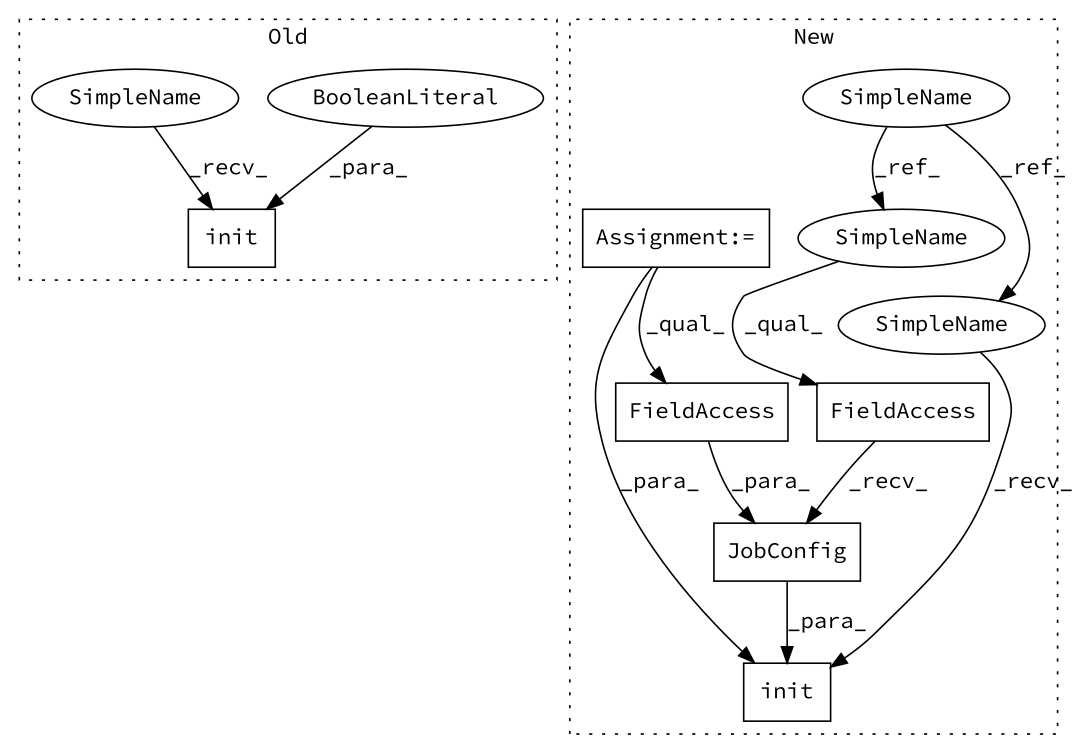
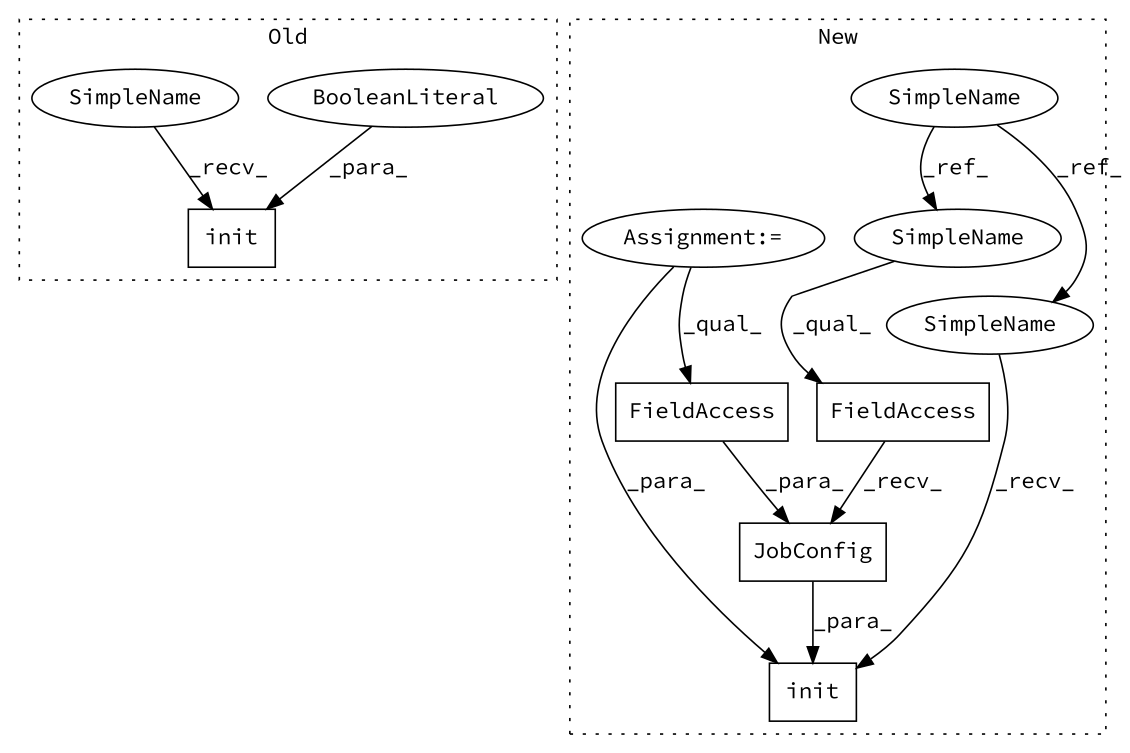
  digraph {
    fontname="Source Code Pro"
    node [a=42 l=3 s=612 shape=box fontname="Source Code Pro"]
    edge [fontname="Source Code Pro"]
    n1 [a=32 l="5,1" label=init s="533,542"]
    n2 [a=9 l=4 label=BooleanLiteral s=538 shape=ellipse]
    n3 [label=SimpleName s=529 shape=ellipse]
    n4 [a=32 l="10,1" label=JobConfig s="627,645"]
    n5 [a=32 l="5,1" label=init s="607,646"]
    n6 [label=SimpleName s=578 shape=ellipse]
    n7 [a=22 l=14 label=FieldAccess]
    n8 [a=22 l=8 label=FieldAccess s=637]
-   n9 [a=7 label="Assignment:=" s=594]
+   n9 [a=7 label="Assignment:=" s=594 shape=ellipse]
    n10 [label=SimpleName shape=ellipse]
    n11 [label=SimpleName s=603 shape=ellipse]
    subgraph cluster_1 {
      label=Old
      style=dotted
      n1
      n2
      n3
    }
    subgraph cluster_2 {
      label=New
      style=dotted
      n4
      n5
      n6
      n7
      n8
      n9
      n10
      n11
    }
    n2 -> n1 [label=_para_]
    n3 -> n1 [label=_recv_]
    n4 -> n5 [label=_para_]
    n6 -> n10 [label=_ref_]
    n6 -> n11 [label=_ref_]
    n7 -> n4 [label=_recv_]
    n8 -> n4 [label=_para_]
    n9 -> n5 [label=_para_]
    n9 -> n8 [label=_qual_]
    n10 -> n7 [label=_qual_]
    n11 -> n5 [label=_recv_]
  }
